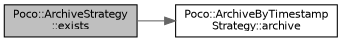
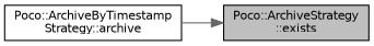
  digraph {
    rankdir=RL
    node [color=black fontname=Helvetica fontsize=10 shape=record style=filled]
    n1 [fillcolor=grey75 fontcolor=black height=0.2 label="Poco::ArchiveStrategy\l::exists" width=0.4]
    n2 [fillcolor=white height=0.2 label="Poco::ArchiveByTimestamp\lStrategy::archive" width=0.4]
-   n2 -> n1 [color=gray40 dir=back fontname=Helvetica fontsize=10 labelfontname=Helvetica labelfontsize=10 style=solid]
+   n1 -> n2 [color=gray40 dir=back fontname=Helvetica fontsize=10 labelfontname=Helvetica labelfontsize=10 style=solid]
  }
